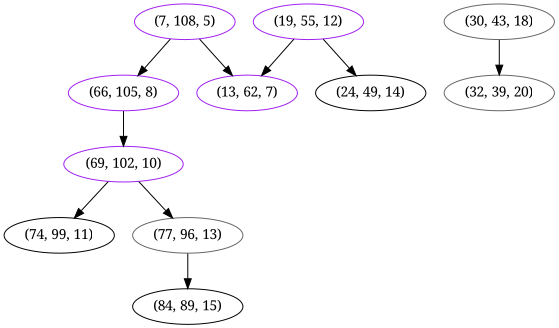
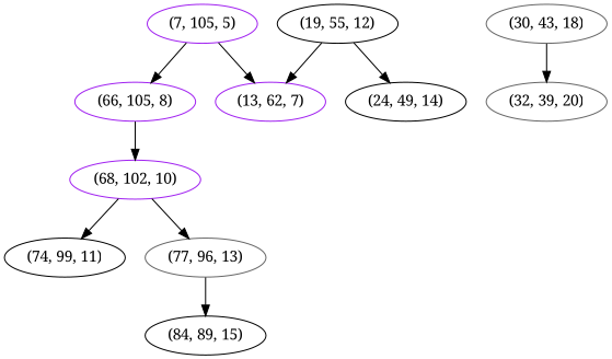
  digraph {
    fontname="Noto Serif"
    node [color=purple fontname="Noto Serif"]
    edge [fontname="Noto Serif"]
-   "(7, 108, 5)"
+   "(7, 108, 5)" [label="(7, 105, 5)"]
    "(13, 62, 7)"
    "(66, 105, 8)"
-   "(69, 102, 10)"
-   "(19, 55, 12)"
+   "(69, 102, 10)" [label="(68, 102, 10)"]
+   "(19, 55, 12)" [color=black]
    "(24, 49, 14)" [color=black]
    "(30, 43, 18)" [color=gray40]
    "(32, 39, 20)" [color=gray40]
    "(74, 99, 11)" [color=black]
    "(77, 96, 13)" [color=gray40]
    "(84, 89, 15)" [color=black]
    "(7, 108, 5)" -> "(13, 62, 7)"
    "(7, 108, 5)" -> "(66, 105, 8)"
    "(66, 105, 8)" -> "(69, 102, 10)"
    "(69, 102, 10)" -> "(74, 99, 11)"
    "(69, 102, 10)" -> "(77, 96, 13)"
    "(19, 55, 12)" -> "(13, 62, 7)"
    "(19, 55, 12)" -> "(24, 49, 14)"
    "(30, 43, 18)" -> "(32, 39, 20)"
    "(77, 96, 13)" -> "(84, 89, 15)"
  }
